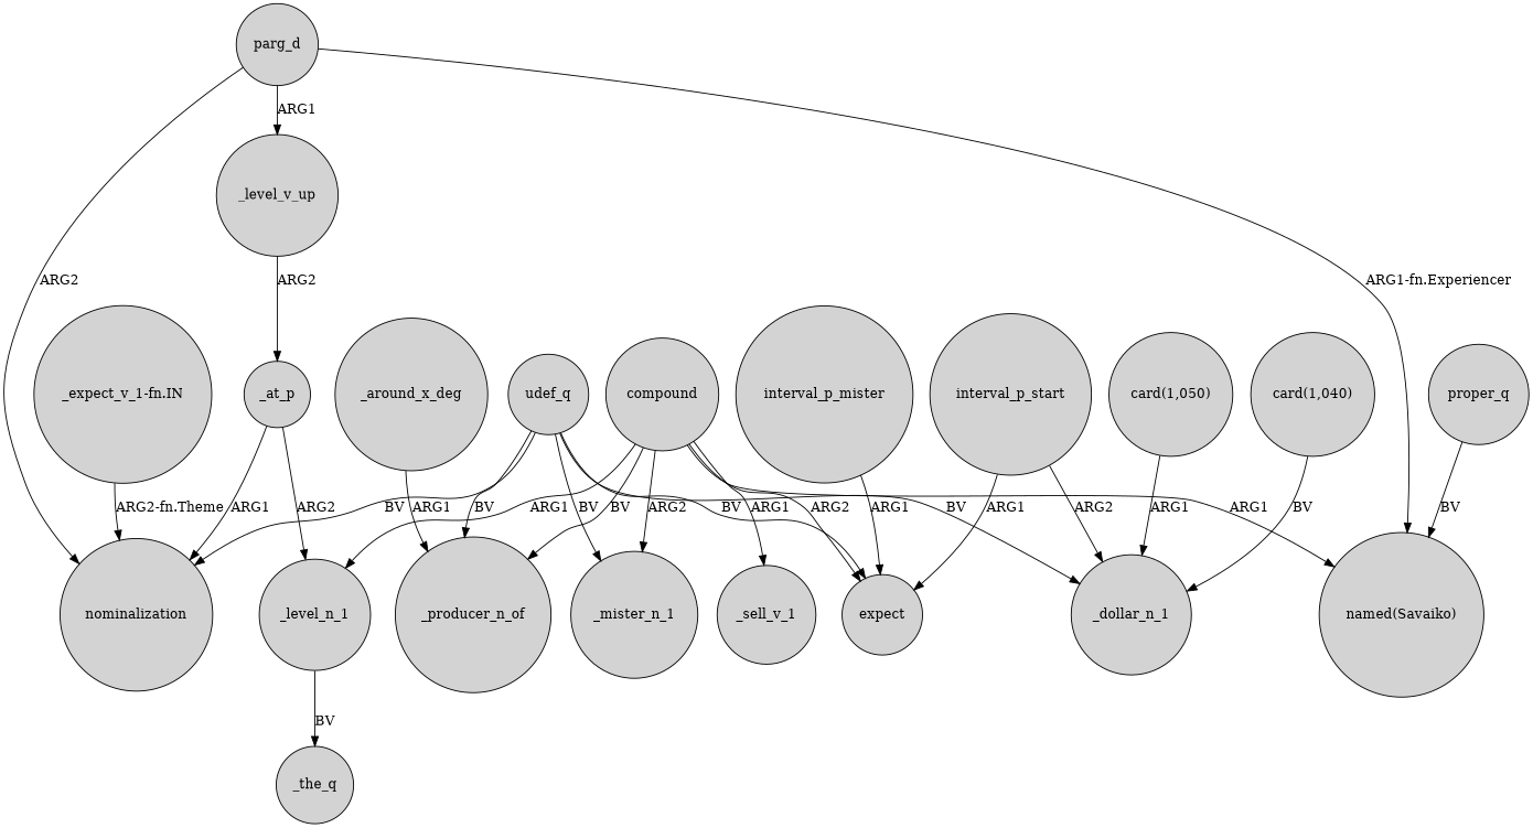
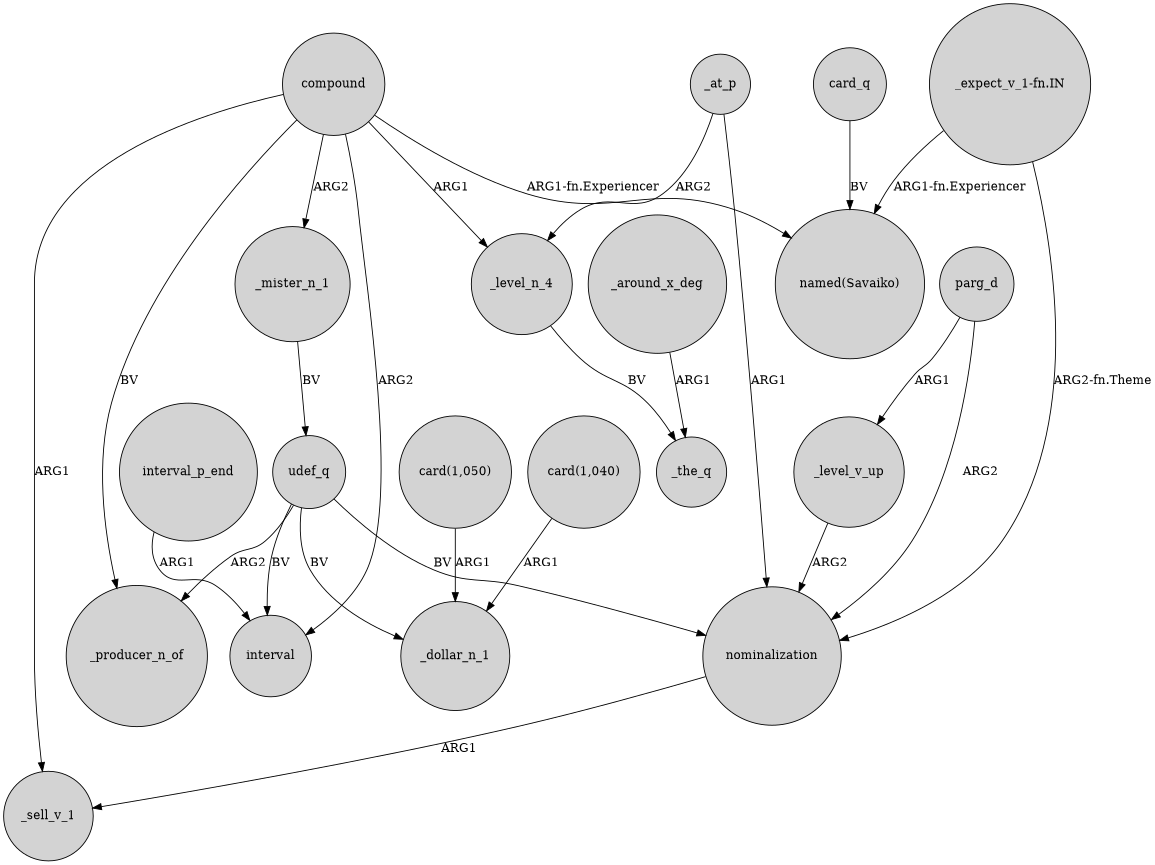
  digraph {
    node [shape=circle style=filled]
    nominalization
    _sell_v_1
    n3 [label=_level_v_up]
    compound
    _mister_n_1
-   interval [label=expect]
+   interval
    "named(Savaiko)"
-   _level_n_1
+   _level_n_1 [label=_level_n_4]
    _producer_n_of
    _the_q
    udef_q
    _dollar_n_1
-   proper_q
+   proper_q [label=card_q]
    "card(1,050)"
    "card(1,040)"
    _around_x_deg
-   interval_p_start
    _at_p
    parg_d
    "_expect_v_1-fn.IN"
-   interval_p_end [label=interval_p_mister]
-   n3 -> _at_p [label=ARG2]
+   interval_p_end
+   nominalization -> _sell_v_1 [label=ARG1]
+   n3 -> nominalization [label=ARG2]
    compound -> _sell_v_1 [label=ARG1]
    compound -> _mister_n_1 [label=ARG2]
    compound -> interval [label=ARG2]
-   compound -> "named(Savaiko)" [label=ARG1]
+   compound -> "named(Savaiko)" [label="ARG1-fn.Experiencer"]
    compound -> _level_n_1 [label=ARG1]
    compound -> _producer_n_of [label=BV]
    _level_n_1 -> _the_q [label=BV]
    udef_q -> nominalization [label=BV]
-   udef_q -> _mister_n_1 [label=BV]
+   _mister_n_1 -> udef_q [label=BV]
    udef_q -> interval [label=BV]
-   udef_q -> _producer_n_of [label=BV]
+   udef_q -> _producer_n_of [label=ARG2]
    udef_q -> _dollar_n_1 [label=BV]
    proper_q -> "named(Savaiko)" [label=BV]
    "card(1,050)" -> _dollar_n_1 [label=ARG1]
-   "card(1,040)" -> _dollar_n_1 [label=BV]
-   _around_x_deg -> _producer_n_of [label=ARG1]
-   interval_p_start -> interval [label=ARG1]
-   interval_p_start -> _dollar_n_1 [label=ARG2]
+   "card(1,040)" -> _dollar_n_1 [label=ARG1]
+   _around_x_deg -> _the_q [label=ARG1]
    _at_p -> nominalization [label=ARG1]
    _at_p -> _level_n_1 [label=ARG2]
    parg_d -> nominalization [label=ARG2]
    parg_d -> n3 [label=ARG1]
    "_expect_v_1-fn.IN" -> nominalization [label="ARG2-fn.Theme"]
-   parg_d -> "named(Savaiko)" [label="ARG1-fn.Experiencer"]
+   "_expect_v_1-fn.IN" -> "named(Savaiko)" [label="ARG1-fn.Experiencer"]
    interval_p_end -> interval [label=ARG1]
  }
